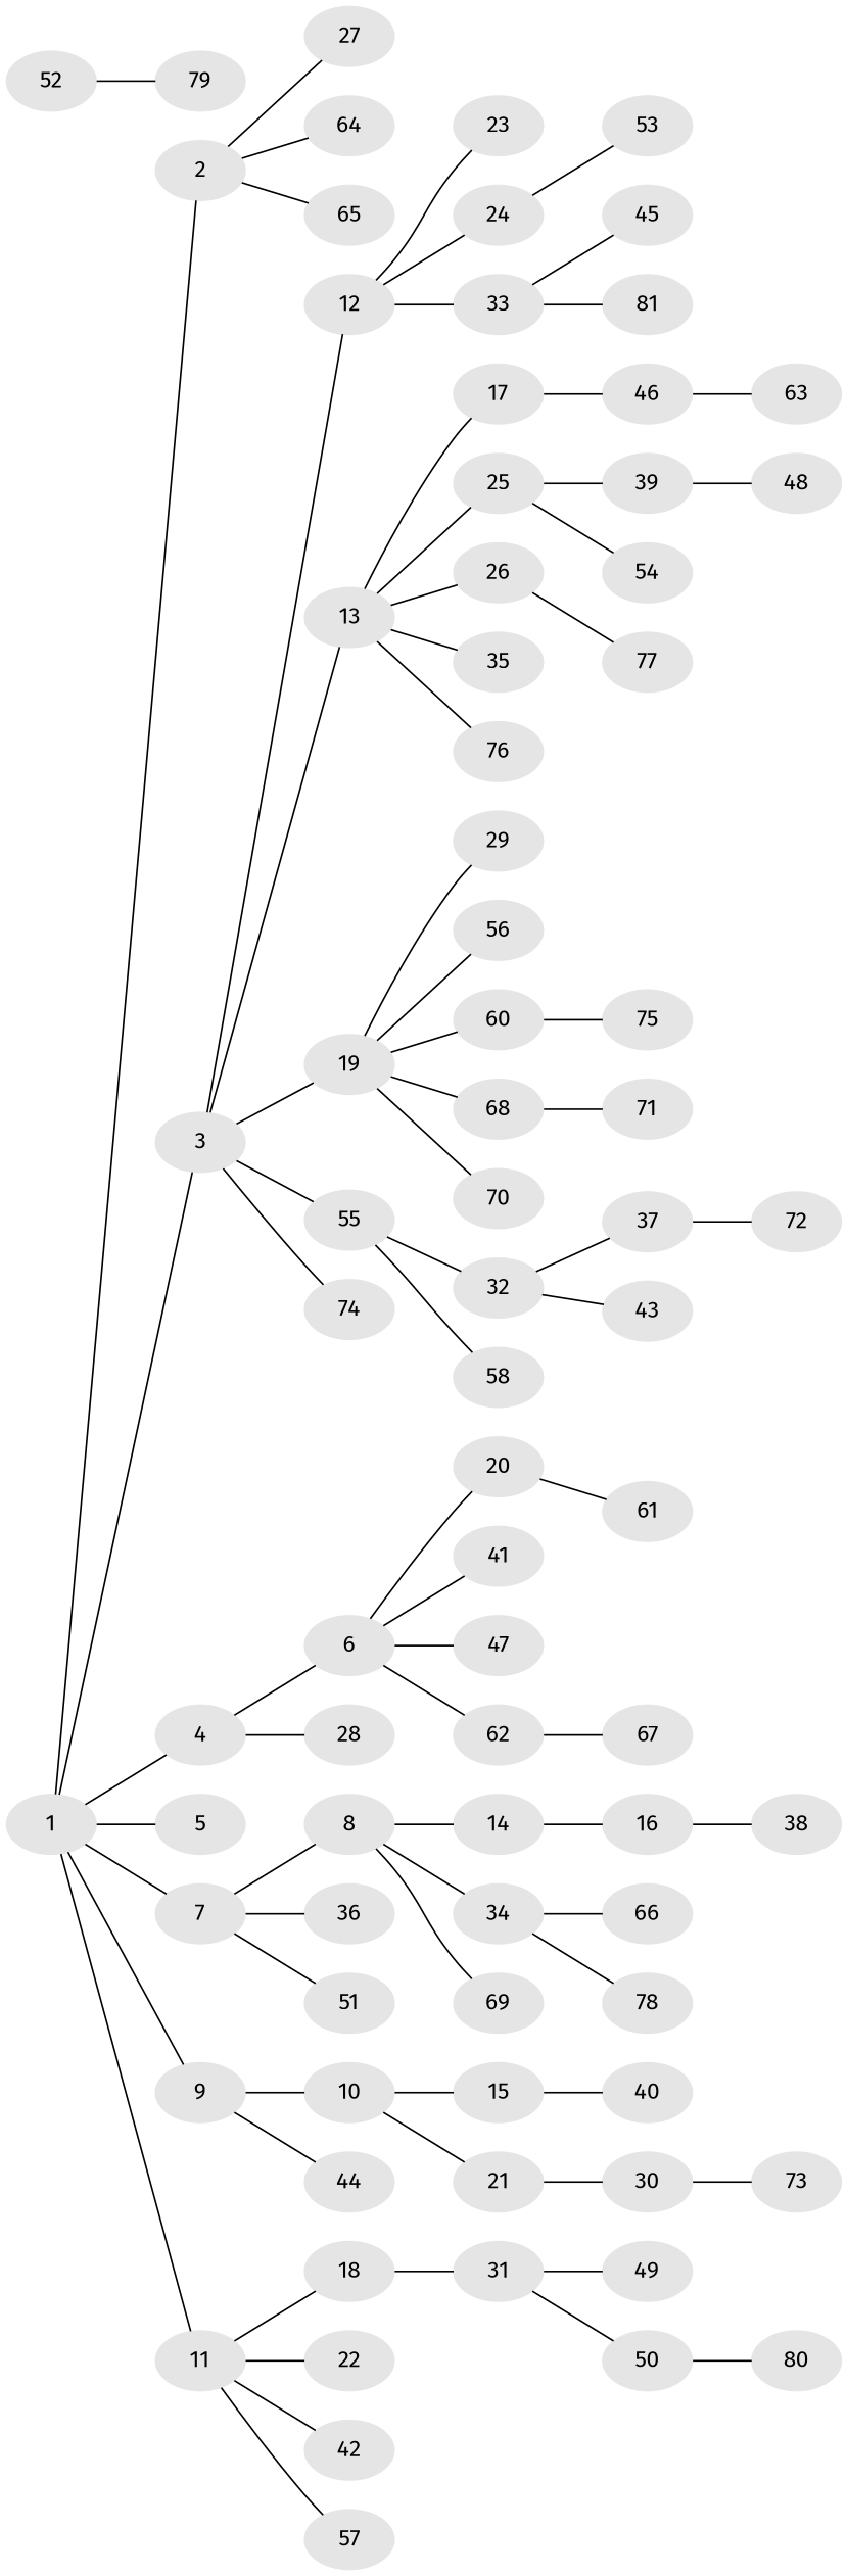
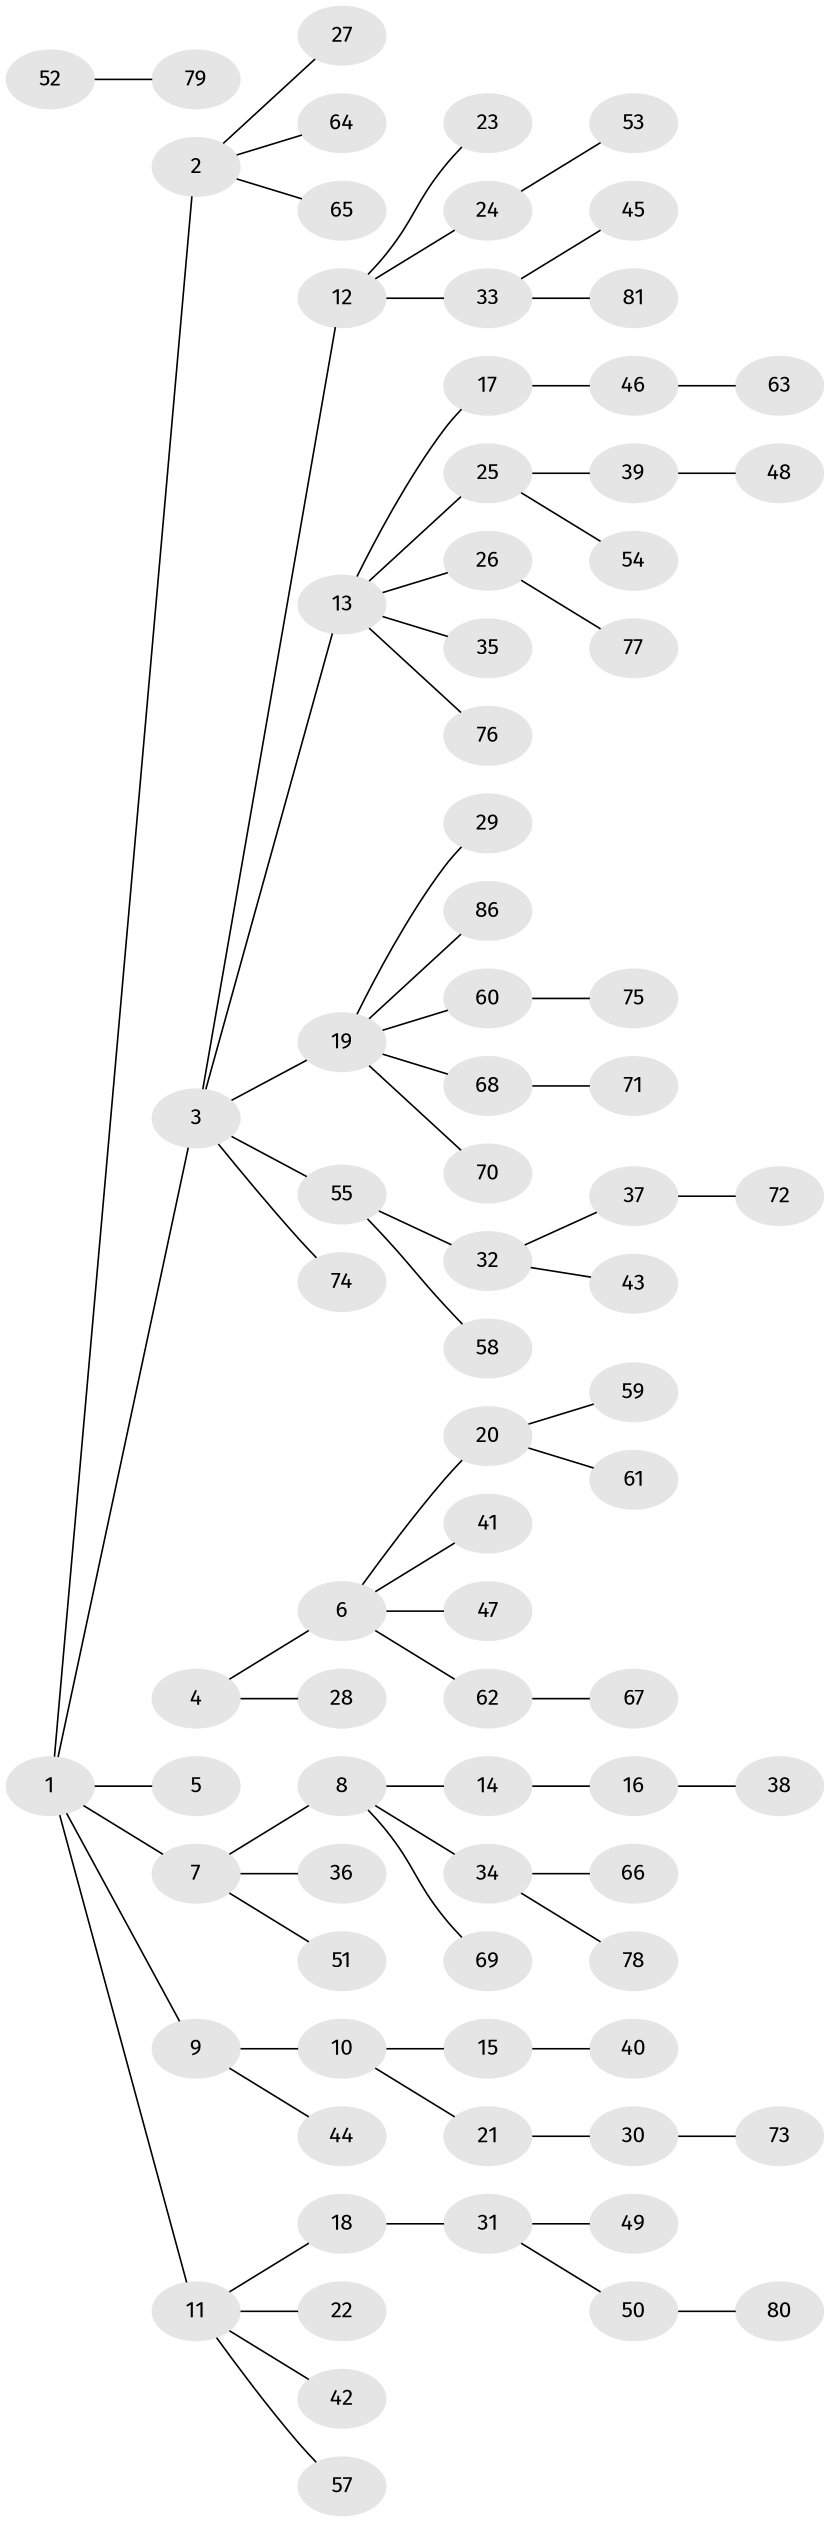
  graph {
    fontname="Fira Sans"
    rankdir=LR
    node [color=gray90 fontname="Fira Sans" style=filled]
    edge [fontname="Fira Sans"]
    1
    2
    3
    4
    5
    7
    9
    11
    27
    64
    65
    12
    13
    19
    55
    74
    6
    28
    8
    36
    51
    10
    44
    18
    22
    42
    57
    23
    24
    33
    17
    25
    26
    35
    76
    29
-   56
+   56 [label=86]
    60
    68
    70
    32
    58
    20
    41
    47
    62
+   59
    61
    67
    14
    34
    69
    16
    66
    78
    15
    21
    40
    31
    53
    45
    81
    46
    39
    54
    77
    38
    30
    52
    79
    63
    49
    50
    37
    43
    75
    71
    73
    48
    80
    72
    1 -- 2
    1 -- 3
-   1 -- 4
    1 -- 5
    1 -- 7
    1 -- 9
    1 -- 11
    2 -- 27
    2 -- 64
    2 -- 65
    3 -- 12
    3 -- 13
    3 -- 19
    3 -- 55
    3 -- 74
    4 -- 6
    4 -- 28
    7 -- 8
    7 -- 36
    7 -- 51
    9 -- 10
    9 -- 44
    11 -- 18
    11 -- 22
    11 -- 42
    11 -- 57
    12 -- 23
    12 -- 24
    12 -- 33
    13 -- 17
    13 -- 25
    13 -- 26
    13 -- 35
    13 -- 76
    19 -- 29
    19 -- 56
    19 -- 60
    19 -- 68
    19 -- 70
    55 -- 32
    55 -- 58
    6 -- 20
    6 -- 41
    6 -- 47
    6 -- 62
    8 -- 14
    8 -- 34
    8 -- 69
    10 -- 15
    10 -- 21
    18 -- 31
    24 -- 53
    33 -- 45
    33 -- 81
    17 -- 46
    25 -- 39
    25 -- 54
    26 -- 77
    60 -- 75
    68 -- 71
    32 -- 37
    32 -- 43
+   20 -- 59
    20 -- 61
    62 -- 67
    14 -- 16
    34 -- 66
    34 -- 78
    16 -- 38
    15 -- 40
    21 -- 30
    31 -- 49
    31 -- 50
    46 -- 63
    39 -- 48
    30 -- 73
    52 -- 79
    50 -- 80
    37 -- 72
  }
